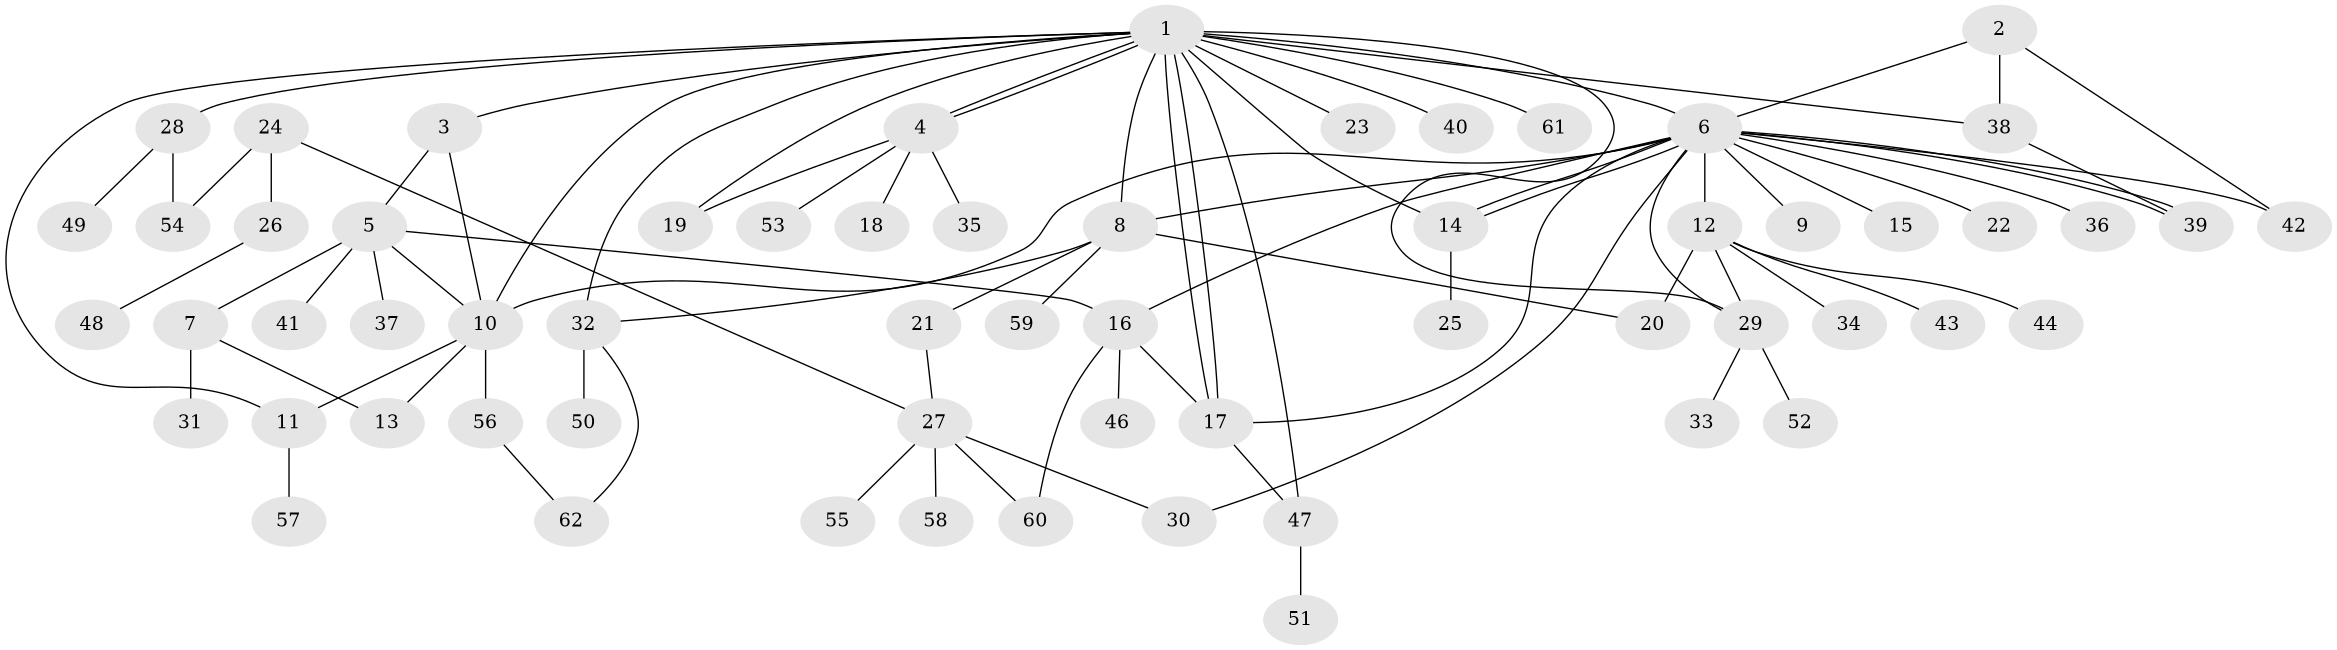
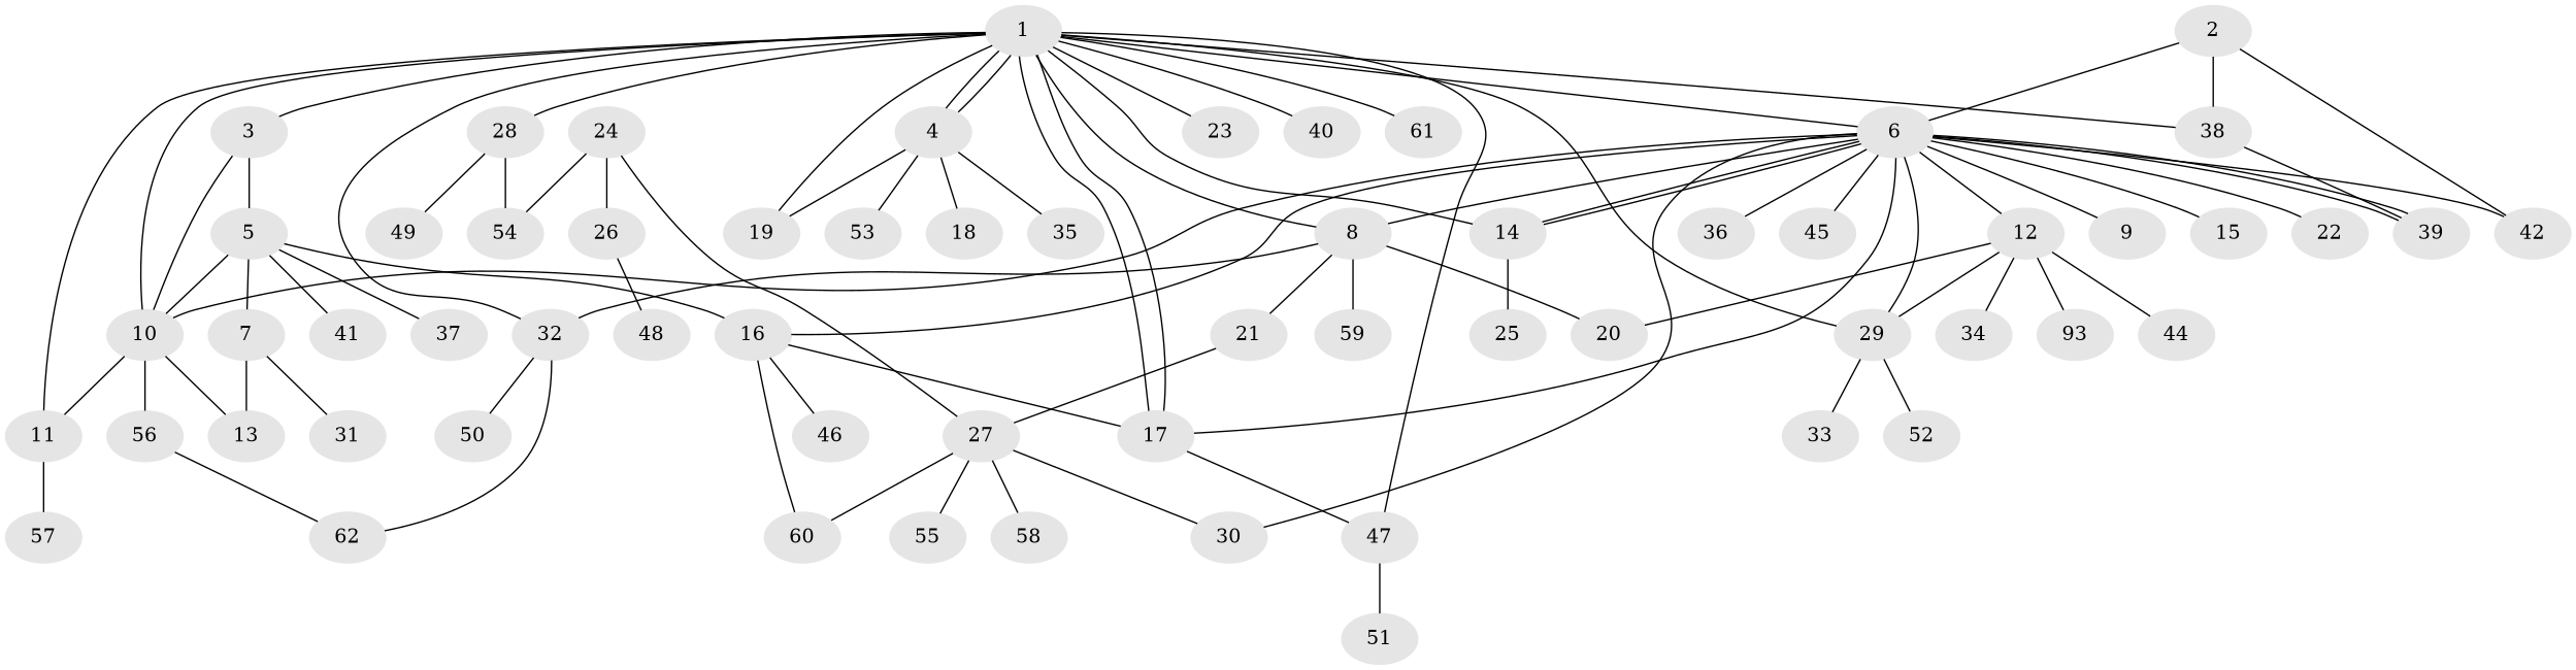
  graph {
    node [color=gray90 style=filled]
    1
    3
    4
    6
    8
    10
    11
    14
    17
    19
    23
    28
    29
    32
    38
    40
    47
    61
    2
    42
    5
    18
    35
    53
    16
    9
    12
    15
    22
    30
    36
    39
+   45
    20
    21
    59
    13
    56
    57
    25
    54
    49
    33
    52
    50
    62
    51
    7
    37
    41
    31
    46
    60
    34
-   43
+   43 [label=93]
    44
    27
    24
    26
    55
    58
    48
    1 -- 3
    1 -- 4
    1 -- 4
    1 -- 6
    1 -- 8
    1 -- 10
    1 -- 11
    1 -- 14
    1 -- 17
    1 -- 17
    1 -- 19
    1 -- 23
    1 -- 28
    1 -- 29
    1 -- 32
    1 -- 38
    1 -- 40
    1 -- 47
    1 -- 61
    3 -- 10
    3 -- 5
    4 -- 19
    4 -- 18
    4 -- 35
    4 -- 53
    6 -- 8
    6 -- 10
    6 -- 14
    6 -- 14
    6 -- 17
    6 -- 29
    6 -- 42
    6 -- 16
    6 -- 9
    6 -- 12
    6 -- 15
    6 -- 22
    6 -- 30
    6 -- 36
    6 -- 39
    6 -- 39
+   6 -- 45
    8 -- 32
    8 -- 20
    8 -- 21
    8 -- 59
    10 -- 11
    10 -- 13
    10 -- 56
    11 -- 57
    14 -- 25
    17 -- 47
    28 -- 54
    28 -- 49
    29 -- 33
    29 -- 52
    32 -- 50
    32 -- 62
    38 -- 39
    47 -- 51
    2 -- 6
    2 -- 38
    2 -- 42
    5 -- 10
    5 -- 16
    5 -- 7
    5 -- 37
    5 -- 41
    16 -- 17
    16 -- 46
    16 -- 60
    12 -- 29
    12 -- 20
    12 -- 34
    12 -- 43
    12 -- 44
    21 -- 27
    56 -- 62
    7 -- 13
    7 -- 31
    27 -- 30
    27 -- 60
    27 -- 55
    27 -- 58
    24 -- 54
    24 -- 27
    24 -- 26
    26 -- 48
  }
